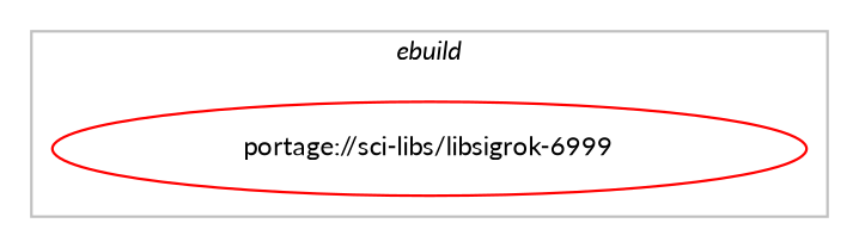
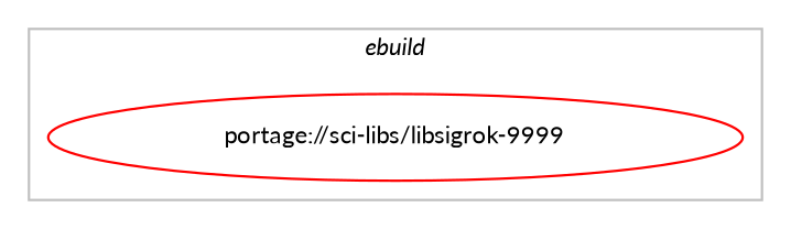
  digraph {
    compound=true
    concentrate=true
    fontname=Lato
    fontsize=10
    newrank=true
    rankdir=LR
    ranksep=1.5
-   n1 [color=red fontname=Lato fontsize=10 label="portage://sci-libs/libsigrok-6999" width=4]
+   n1 [color=red fontname=Lato fontsize=10 label="portage://sci-libs/libsigrok-9999" width=4]
    subgraph cluster_1 {
      color=gray
      label=<<i>ebuild</i>>
      n1
    }
    subgraph cluster_2 {
      color=gray
      label=<<i>dependencies</i>>
      subgraph cluster_3 {
        color=gray
        fillcolor="#eeeeee"
        label=<<i>compile</i>>
        style=filled
      }
      subgraph cluster_4 {
        color=gray
        fillcolor="#eeeeee"
        label=<<i>compile and run</i>>
        style=filled
      }
      subgraph cluster_5 {
        color=gray
        fillcolor="#eeeeee"
        label=<<i>run</i>>
        style=filled
      }
    }
    subgraph cluster_6 {
      color=gray
      label=<<i>candidates</i>>
      rank=same
    }
  }
